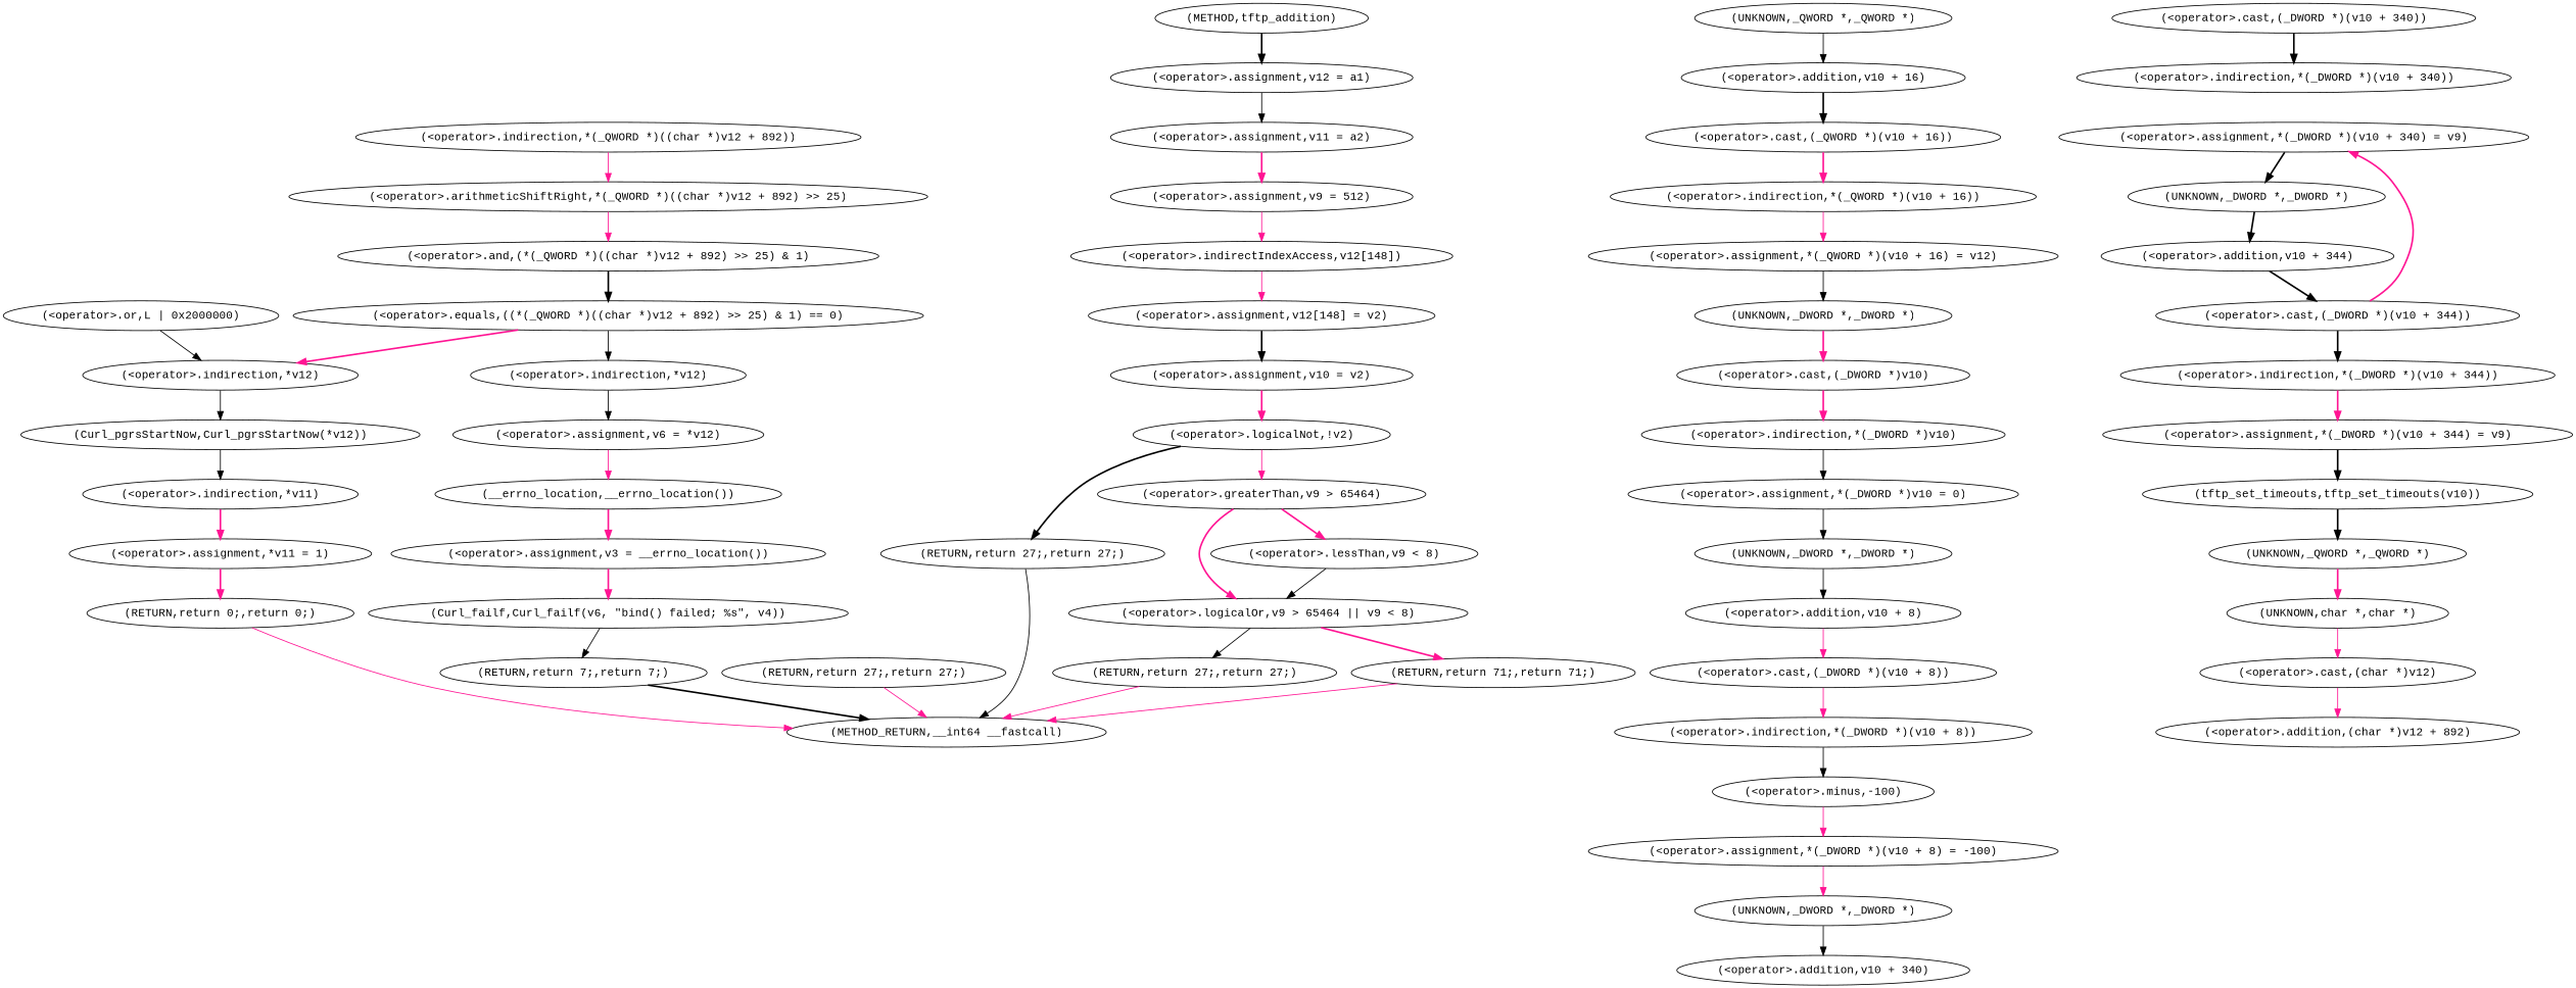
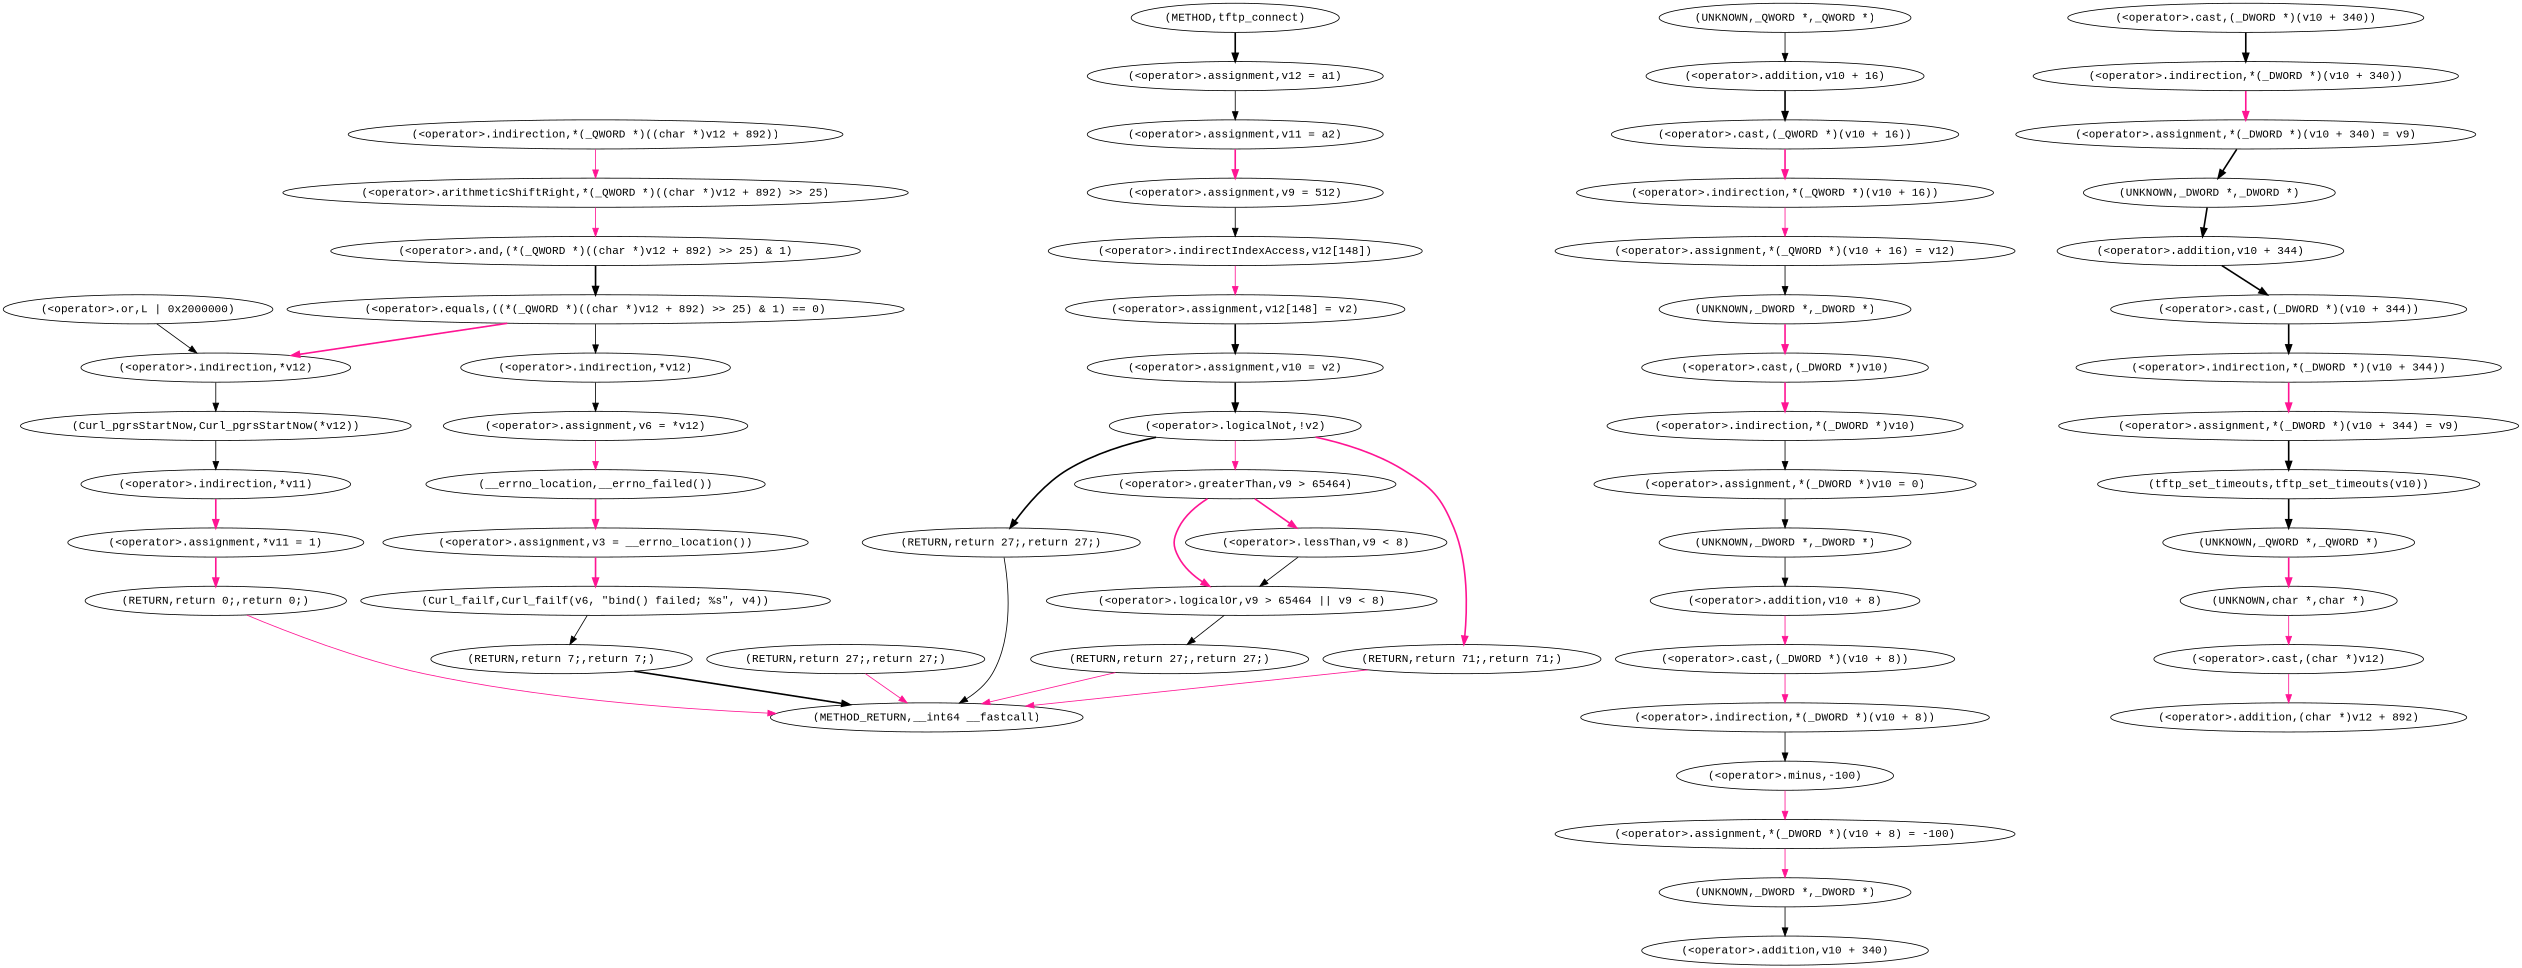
  digraph {
    fontname="Liberation Mono"
    node [fontname="Liberation Mono"]
    edge [color=deeppink fontname="Liberation Mono" style=solid]
    n1 [label="(<operator>.assignment,v12 = a1)"]
    n2 [label="(<operator>.assignment,v11 = a2)"]
    n3 [label="(<operator>.assignment,v9 = 512)"]
    n4 [label="(<operator>.indirectIndexAccess,v12[148])"]
    n5 [label="(<operator>.assignment,v12[148] = v2)"]
    n6 [label="(<operator>.assignment,v10 = v2)"]
    n7 [label="(<operator>.logicalNot,!v2)"]
    n8 [label="(RETURN,return 27;,return 27;)"]
    n9 [label="(<operator>.greaterThan,v9 > 65464)"]
    n10 [label="(METHOD_RETURN,__int64 __fastcall)"]
    n11 [label="(<operator>.logicalOr,v9 > 65464 || v9 < 8)"]
    n12 [label="(<operator>.lessThan,v9 < 8)"]
    n13 [label="(RETURN,return 71;,return 71;)"]
    n14 [label="(RETURN,return 27;,return 27;)"]
    n15 [label="(<operator>.assignment,*(_QWORD *)(v10 + 16) = v12)"]
    n16 [label="(UNKNOWN,_DWORD *,_DWORD *)"]
    n17 [label="(<operator>.cast,(_DWORD *)v10)"]
    n18 [label="(<operator>.indirection,*(_QWORD *)(v10 + 16))"]
    n19 [label="(<operator>.cast,(_QWORD *)(v10 + 16))"]
    n20 [label="(UNKNOWN,_QWORD *,_QWORD *)"]
    n21 [label="(<operator>.addition,v10 + 16)"]
    n22 [label="(<operator>.assignment,*(_DWORD *)v10 = 0)"]
    n23 [label="(UNKNOWN,_DWORD *,_DWORD *)"]
    n24 [label="(<operator>.addition,v10 + 8)"]
    n25 [label="(<operator>.indirection,*(_DWORD *)v10)"]
    n26 [label="(<operator>.assignment,*(_DWORD *)(v10 + 8) = -100)"]
    n27 [label="(UNKNOWN,_DWORD *,_DWORD *)"]
    n28 [label="(<operator>.addition,v10 + 340)"]
    n29 [label="(<operator>.indirection,*(_DWORD *)(v10 + 8))"]
    n30 [label="(<operator>.minus,-100)"]
    n31 [label="(<operator>.cast,(_DWORD *)(v10 + 8))"]
    n32 [label="(<operator>.assignment,*(_DWORD *)(v10 + 340) = v9)"]
    n33 [label="(UNKNOWN,_DWORD *,_DWORD *)"]
    n34 [label="(<operator>.addition,v10 + 344)"]
    n35 [label="(<operator>.indirection,*(_DWORD *)(v10 + 340))"]
    n36 [label="(<operator>.cast,(_DWORD *)(v10 + 340))"]
    n37 [label="(<operator>.assignment,*(_DWORD *)(v10 + 344) = v9)"]
    n38 [label="(tftp_set_timeouts,tftp_set_timeouts(v10))"]
    n39 [label="(UNKNOWN,_QWORD *,_QWORD *)"]
    n40 [label="(<operator>.indirection,*(_DWORD *)(v10 + 344))"]
    n41 [label="(<operator>.cast,(_DWORD *)(v10 + 344))"]
    n42 [label="(UNKNOWN,char *,char *)"]
    n43 [label="(<operator>.equals,((*(_QWORD *)((char *)v12 + 892) >> 25) & 1) == 0)"]
    n44 [label="(<operator>.indirection,*v12)"]
    n45 [label="(<operator>.indirection,*v12)"]
    n46 [label="(<operator>.assignment,v6 = *v12)"]
    n47 [label="(Curl_pgrsStartNow,Curl_pgrsStartNow(*v12))"]
    n48 [label="(<operator>.and,(*(_QWORD *)((char *)v12 + 892) >> 25) & 1)"]
    n49 [label="(<operator>.arithmeticShiftRight,*(_QWORD *)((char *)v12 + 892) >> 25)"]
    n50 [label="(<operator>.indirection,*(_QWORD *)((char *)v12 + 892))"]
    n51 [label="(<operator>.cast,(char *)v12)"]
    n52 [label="(<operator>.addition,(char *)v12 + 892)"]
-   n53 [label="(__errno_location,__errno_location())"]
+   n53 [label="(__errno_location,__errno_failed())"]
    n54 [label="(<operator>.assignment,v3 = __errno_location())"]
    n55 [label="(Curl_failf,Curl_failf(v6, \"bind() failed; %s\", v4))"]
    n56 [label="(RETURN,return 7;,return 7;)"]
    n57 [label="(<operator>.or,L | 0x2000000)"]
    n58 [label="(<operator>.indirection,*v11)"]
    n59 [label="(<operator>.assignment,*v11 = 1)"]
    n60 [label="(RETURN,return 0;,return 0;)"]
    n61 [label="(RETURN,return 27;,return 27;)"]
-   n62 [label="(METHOD,tftp_addition)"]
+   n62 [label="(METHOD,tftp_connect)"]
    n1 -> n2 [color=black]
    n2 -> n3 [style=bold]
-   n3 -> n4
+   n3 -> n4 [color=black]
    n4 -> n5
    n5 -> n6 [color=black style=bold]
-   n6 -> n7 [style=bold]
+   n6 -> n7 [color=black style=bold]
    n7 -> n8 [color=black style=bold]
    n7 -> n9
    n8 -> n10 [color=black]
    n9 -> n11 [style=bold]
    n9 -> n12 [style=bold]
-   n11 -> n13 [style=bold]
+   n7 -> n13 [style=bold]
    n11 -> n14 [color=black]
    n12 -> n11 [color=black]
    n13 -> n10
    n14 -> n10
    n15 -> n16 [color=black]
    n16 -> n17 [style=bold]
    n17 -> n25 [style=bold]
    n18 -> n15
    n19 -> n18 [style=bold]
    n20 -> n21 [color=black]
    n21 -> n19 [color=black style=bold]
    n22 -> n23 [color=black]
    n23 -> n24 [color=black]
    n24 -> n31
    n25 -> n22 [color=black]
    n26 -> n27
    n27 -> n28 [color=black]
    n29 -> n30 [color=black]
    n30 -> n26
    n31 -> n29
    n32 -> n33 [color=black style=bold]
    n33 -> n34 [color=black style=bold]
    n34 -> n41 [color=black style=bold]
-   n41 -> n32 [style=bold]
+   n35 -> n32 [style=bold]
    n36 -> n35 [color=black style=bold]
    n37 -> n38 [color=black style=bold]
    n38 -> n39 [color=black style=bold]
    n39 -> n42 [style=bold]
    n40 -> n37 [style=bold]
    n41 -> n40 [color=black style=bold]
    n42 -> n51
    n43 -> n44 [color=black]
    n43 -> n45 [style=bold]
    n44 -> n46 [color=black]
    n45 -> n47 [color=black]
    n46 -> n53
    n47 -> n58 [color=black]
    n48 -> n43 [color=black style=bold]
    n49 -> n48
    n50 -> n49
    n51 -> n52
    n53 -> n54 [style=bold]
    n54 -> n55 [style=bold]
    n55 -> n56 [color=black]
    n56 -> n10 [color=black style=bold]
    n57 -> n45 [color=black]
    n58 -> n59 [style=bold]
    n59 -> n60 [style=bold]
    n60 -> n10
    n61 -> n10
    n62 -> n1 [color=black style=bold]
  }
